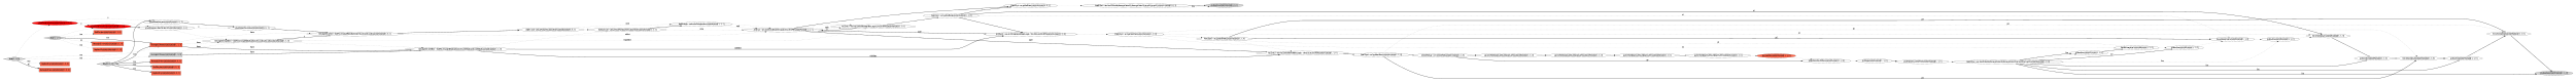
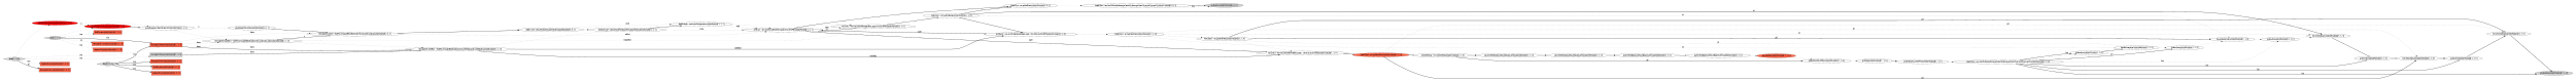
  digraph {
    fontname="PT Serif"
    rankdir=LR
    node [fillcolor=white fontname="PT Serif" shape=ellipse style=filled]
    edge [arrowhead=normal fontname="PT Serif" style=dotted]
    n1 [fillcolor=tomato label="Rectangle2D view@@@2@@@['0', '1', '0']" shape=box]
    n2 [fillcolor=tomato label="gp.closePath()@@@22@@@['1', '1', '0']"]
    n3 [label="g2.setPaint(this.fillPaint)@@@23@@@['1', '1', '0']"]
    n4 [label="g2.fill(gp)@@@24@@@['1', '1', '0']"]
    n5 [label="Point2D pt2 = arc2.getStartPoint()@@@13@@@['1', '1', '0']"]
    n6 [label="Point2D pt3 = arc2.getEndPoint()@@@14@@@['1', '1', '0']"]
    n7 [label="line.setLine(pt2,pt1)@@@32@@@['1', '1', '0']"]
    n8 [label="line.setLine(pt2,pt3)@@@28@@@['1', '1', '0']"]
    n9 [label="line.setLine(pt2,pt4)@@@34@@@['1', '1', '0']"]
    n10 [label="line.setLine(pt3,pt4)@@@36@@@['1', '1', '0']"]
    n11 [label="line.setLine(pt3,pt1)@@@30@@@['1', '1', '0']"]
    n12 [label="Arc2D arc3 = new Arc2D.Double(widthRect,angle - 180.0,0.0,Arc2D.OPEN)@@@15@@@['1', '1', '0']"]
    n13 [label="g2.draw(line)@@@33@@@['1', '1', '0']"]
    n14 [label="g2.draw(line)@@@29@@@['1', '1', '0']"]
    n15 [label="g2.draw(line)@@@35@@@['1', '1', '0']"]
    n16 [label="Rectangle2D arcRect = DialPlot.rectangleByRadius(frame,this.radius,this.radius)@@@5@@@['0', '0', '1']"]
    n17 [label="Arc2D arc = new Arc2D.Double(arcRect,angle,0,Arc2D.OPEN)@@@9@@@['1', '1', '1']"]
    n18 [label="double value = plot.getValue(this.datasetIndex)@@@6@@@['0', '0', '1']"]
    n19 [label="Arc2D arc2 = new Arc2D.Double(widthRect,angle - 90.0,180.0,Arc2D.OPEN)@@@12@@@['1', '1', '0']"]
    n20 [label="Point2D pt = arc.getEndPoint()@@@10@@@['0', '0', '1']"]
    n21 [label="Arc2D arc1 = new Arc2D.Double(lengthRect,angle,0,Arc2D.OPEN)@@@10@@@['1', '1', '0']"]
    n22 [label="double angle = scale.valueToAngle(value)@@@8@@@['1', '1', '1']"]
    n23 [label="DialScale scale = plot.getScaleForDataset(this.datasetIndex)@@@7@@@['1', '1', '1']"]
    n24 [label="g2.setStroke(this.stroke)@@@4@@@['0', '0', '1']"]
    n25 [fillcolor=red label="g2.setPaint(Color.blue)@@@3@@@['1', '0', '0']"]
-   n26 [label="g2.setPaint(this.paint)@@@3@@@['0', '0', '1']"]
    n27 [label="g2.setStroke(new BasicStroke(1.0f))@@@4@@@['1', '1', '0']"]
    n28 [fillcolor=red label="g2.setPaint(Color.BLUE)@@@3@@@['0', '1', '0']"]
    n29 [label="Rectangle2D lengthRect = DialPlot.rectangleByRadius(frame,this.radius,this.radius)@@@5@@@['1', '1', '0']"]
    n30 [fillcolor=tomato label="Rectangle2D frame@@@2@@@['1', '1', '1']" shape=box]
    n31 [label="Rectangle2D widthRect = DialPlot.rectangleByRadius(frame,this.widthRadius,this.widthRadius)@@@6@@@['1', '1', '0']"]
    n32 [fillcolor=tomato label="Graphics2D g2@@@2@@@['0', '1', '0']" shape=box]
-   n33 [label="Point2D pt4 = arc3.getStartPoint()@@@16@@@['1', '1', '0']"]
+   n33 [fillcolor=tomato label="Point2D pt4 = arc3.getStartPoint()@@@16@@@['1', '1', '0']"]
    n34 [label="GeneralPath gp = new GeneralPath()@@@17@@@['1', '1', '0']"]
    n35 [fillcolor=lightgray label="g2.draw(line)@@@37@@@['1', '1', '0']"]
    n36 [label="gp.moveTo((float)pt1.getX(),(float)pt1.getY())@@@18@@@['1', '1', '0']"]
    n37 [fillcolor=tomato label="DialPlot plot@@@2@@@['0', '1', '0']" shape=box]
    n38 [fillcolor=tomato label="Graphics2D g2@@@2@@@['0', '0', '1']" shape=box]
    n39 [fillcolor=lightgray label="g2.draw(line)@@@12@@@['0', '0', '1']"]
    n40 [label="Point2D pt1 = arc1.getEndPoint()@@@11@@@['1', '1', '0']"]
    n41 [label="g2.draw(line)@@@31@@@['1', '1', '0']"]
    n42 [label="Line2D line = new Line2D.Double(frame.getCenterX(),frame.getCenterY(),pt.getX(),pt.getY())@@@11@@@['0', '0', '1']"]
    n43 [fillcolor=tomato label="Rectangle2D view@@@2@@@['0', '0', '1']" shape=box]
    n44 [fillcolor=lightgray label="Rectangle2D frame@@@2@@@['1', '0', '0']" shape=box]
    n45 [label="g2.setPaint(this.outlinePaint)@@@25@@@['1', '1', '0']"]
    n46 [label="Line2D line = new Line2D.Double(frame.getCenterX(),frame.getCenterY(),pt1.getX(),pt1.getY())@@@26@@@['1', '1', '0']"]
    n47 [label="gp.lineTo((float)pt3.getX(),(float)pt3.getY())@@@21@@@['1', '1', '0']"]
    n48 [label="g2.draw(line)@@@27@@@['1', '1', '0']"]
    n49 [fillcolor=tomato label="DialPlot plot@@@2@@@['0', '0', '1']" shape=box]
    n50 [label="gp.lineTo((float)pt4.getX(),(float)pt4.getY())@@@20@@@['1', '1', '0']"]
    n51 [label="gp.lineTo((float)pt2.getX(),(float)pt2.getY())@@@19@@@['1', '1', '0']"]
    n52 [fillcolor=tomato label="Graphics2D g2@@@2@@@['1', '0', '0']" shape=box]
    n53 [fillcolor=lightgray label="draw['1', '0', '0']" shape=diamond]
    n54 [fillcolor=tomato label="Rectangle2D view@@@2@@@['1', '0', '0']" shape=box]
    n55 [fillcolor=lightgray label="draw['0', '0', '1']" shape=diamond]
    n56 [fillcolor=lightgray label="draw['0', '1', '0']" shape=diamond]
    n2 -> n3 [arrowhead=dot]
    n3 -> n4
    n4 -> n45 [style=bold]
    n5 -> n6 [arrowhead=dot]
    n5 -> n7 [label=pt2]
    n5 -> n8 [arrowhead=odot label=pt2]
    n5 -> n9 [arrowhead=dot label=pt2]
    n6 -> n8 [arrowhead=odot label=pt3]
    n6 -> n10 [arrowhead=odot label=pt3 style=bold]
    n6 -> n11 [arrowhead=dot label=pt3 style=bold]
    n6 -> n12 [arrowhead=dot]
    n7 -> n13 [arrowhead=odot style=bold]
    n8 -> n14 [arrowhead=dot]
    n9 -> n15 [arrowhead=dot style=bold]
    n10 -> n35 [arrowhead=dot style=bold]
    n11 -> n41
    n12 -> n33 [arrowhead=odot style=bold]
    n13 -> n9 [arrowhead=odot style=bold]
    n14 -> n11
    n15 -> n10 [arrowhead=dot style=bold]
    n16 -> n17 [arrowhead=dot label=arcRect]
    n16 -> n18 [style=bold]
    n17 -> n12 [arrowhead=odot label=angle style=bold]
    n17 -> n19 [arrowhead=odot label=angle style=bold]
    n17 -> n20 [arrowhead=dot style=bold]
    n17 -> n21
    n17 -> n21 [arrowhead=dot label=angle]
    n18 -> n22 [label=value]
    n18 -> n23 [arrowhead=dot]
    n19 -> n5 [arrowhead=dot]
    n20 -> n42 [arrowhead=dot]
    n21 -> n17 [label=0 style=bold]
    n21 -> n40 [arrowhead=odot style=bold]
    n22 -> n17
    n22 -> n17 [label=angle]
    n23 -> n17 [label=value]
    n23 -> n22 [arrowhead=dot style=bold]
    n24 -> n16 [arrowhead=odot style=bold]
-   n25 -> n26 [arrowhead=dot label=0]
    n25 -> n27
    n25 -> n28 [label=0]
-   n26 -> n24 [arrowhead=dot style=bold]
    n27 -> n24 [arrowhead=odot label=0]
    n27 -> n29 [arrowhead=dot]
    n28 -> n27 [arrowhead=odot style=bold]
    n29 -> n16 [arrowhead=odot label=0 style=bold]
    n29 -> n21 [arrowhead=odot label=lengthRect]
    n29 -> n31
    n30 -> n16 [label=frame]
    n30 -> n29 [label=frame]
    n30 -> n31 [arrowhead=odot label=frame style=bold]
    n31 -> n12 [arrowhead=dot label=widthRect style=bold]
    n31 -> n19 [label=widthRect style=bold]
    n31 -> n23 [arrowhead=odot]
    n33 -> n9 [label=pt4 style=bold]
    n33 -> n10 [arrowhead=dot label=pt4]
    n33 -> n34 [arrowhead=odot style=bold]
    n34 -> n3 [arrowhead=dot label=gp style=bold]
    n34 -> n36 [arrowhead=dot style=bold]
    n36 -> n51 [style=bold]
    n40 -> n7 [arrowhead=dot label=pt1 style=bold]
    n40 -> n11 [arrowhead=odot label=pt1]
    n40 -> n19 [arrowhead=dot style=bold]
    n40 -> n20 [label=1 style=bold]
    n41 -> n7 [arrowhead=dot]
    n42 -> n39 [arrowhead=dot label=line]
    n42 -> n39 [style=bold]
    n44 -> n29 [arrowhead=odot label=frame]
    n44 -> n31 [arrowhead=odot label=frame style=bold]
    n45 -> n46
    n46 -> n13 [arrowhead=odot label=line style=bold]
    n46 -> n14 [arrowhead=odot label=line style=bold]
    n46 -> n15 [arrowhead=odot label=line style=bold]
    n46 -> n35 [label=line style=bold]
    n46 -> n41 [arrowhead=dot label=line]
    n46 -> n48
    n46 -> n48 [label=line style=bold]
    n47 -> n2
    n48 -> n8 [arrowhead=odot style=bold]
    n50 -> n47 [arrowhead=odot style=bold]
    n51 -> n50 [arrowhead=dot style=bold]
    n53 -> n25
    n53 -> n30 [arrowhead=odot label=true]
    n53 -> n44 [label=true]
    n53 -> n52 [arrowhead=dot label=true]
    n53 -> n54 [label=pt2 style=bold]
-   n55 -> n26 [arrowhead=odot style=bold]
    n55 -> n30 [arrowhead=odot label=true style=bold]
    n55 -> n38 [label=true style=bold]
    n55 -> n43 [arrowhead=odot label=true style=bold]
    n55 -> n49 [label=true style=bold]
    n56 -> n1 [arrowhead=dot label=pt4]
    n56 -> n28
    n56 -> n30 [arrowhead=odot label=true style=bold]
    n56 -> n32 [arrowhead=odot label=true]
    n56 -> n37 [arrowhead=dot label=true]
  }
